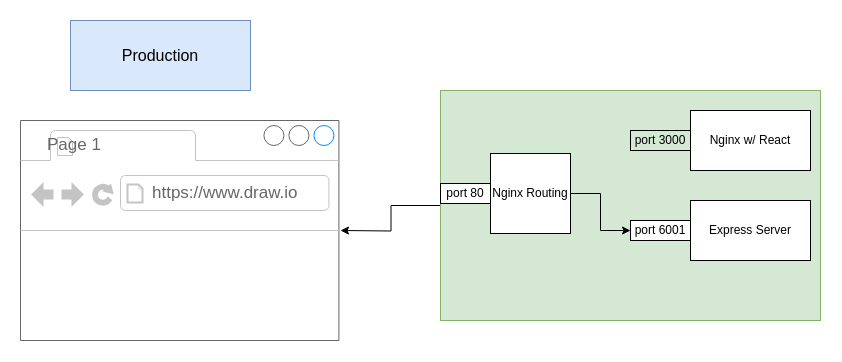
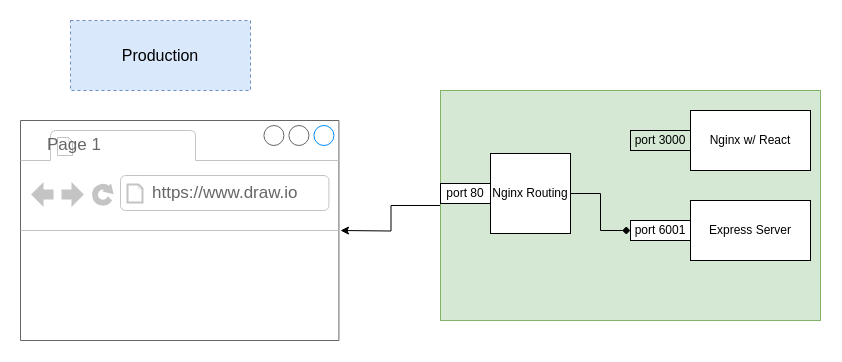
  <mxCell id="0" />
  <mxCell id="1" parent="0" />
- <mxCell id="2" value="&lt;font style=&quot;font-size: 16px&quot;&gt;Production&lt;/font&gt;" style="rounded=0;whiteSpace=wrap;html=1;fillColor=#dae8fc;strokeColor=#6c8ebf;" vertex="1" parent="1"><mxGeometry x="70" y="20" width="180" height="70" as="geometry" /></mxCell>
+ <mxCell id="2" value="&lt;font style=&quot;font-size: 16px&quot;&gt;Production&lt;/font&gt;" style="rounded=0;whiteSpace=wrap;html=1;fillColor=#dae8fc;strokeColor=#6c8ebf;dashed=1;" vertex="1" parent="1"><mxGeometry x="70" y="20" width="180" height="70" as="geometry" /></mxCell>
  <mxCell id="3" value="" style="strokeWidth=1;shadow=0;dashed=0;align=center;html=1;shape=mxgraph.mockup.containers.browserWindow;rSize=0;strokeColor=#666666;strokeColor2=#008cff;strokeColor3=#c4c4c4;mainText=,;recursiveResize=0;" vertex="1" parent="1"><mxGeometry x="20" y="120" width="318.42" height="220" as="geometry" /></mxCell>
  <mxCell id="4" value="Page 1" style="strokeWidth=1;shadow=0;dashed=0;align=center;html=1;shape=mxgraph.mockup.containers.anchor;fontSize=17;fontColor=#666666;align=left;" vertex="1" parent="3"><mxGeometry x="25" y="12" width="110" height="26" as="geometry" /></mxCell>
  <mxCell id="5" value="https://www.draw.io" style="strokeWidth=1;shadow=0;dashed=0;align=center;html=1;shape=mxgraph.mockup.containers.anchor;rSize=0;fontSize=17;fontColor=#666666;align=left;" vertex="1" parent="3"><mxGeometry x="130" y="60" width="250" height="26" as="geometry" /></mxCell>
  <mxCell id="6" style="edgeStyle=orthogonalEdgeStyle;rounded=0;orthogonalLoop=1;jettySize=auto;html=1;endSize=6;strokeColor=#000000;" edge="1" parent="1" source="7"><mxGeometry relative="1" as="geometry"><mxPoint x="340" y="230" as="targetPoint" /></mxGeometry></mxCell>
  <mxCell id="7" value="" style="rounded=0;whiteSpace=wrap;html=1;fillColor=#d5e8d4;strokeColor=#82b366;" vertex="1" parent="1"><mxGeometry x="440" y="90" width="380" height="230" as="geometry" /></mxCell>
  <mxCell id="8" value="Nginx w/ React" style="rounded=0;whiteSpace=wrap;html=1;" vertex="1" parent="1"><mxGeometry x="690" y="110" width="120" height="60" as="geometry" /></mxCell>
  <mxCell id="9" value="Express Server" style="rounded=0;whiteSpace=wrap;html=1;" vertex="1" parent="1"><mxGeometry x="690" y="200" width="120" height="60" as="geometry" /></mxCell>
  <mxCell id="10" value="port 6001" style="rounded=0;whiteSpace=wrap;html=1;" vertex="1" parent="1"><mxGeometry x="630" y="220" width="60" height="20" as="geometry" /></mxCell>
  <mxCell id="11" value="port 3000" style="rounded=0;whiteSpace=wrap;html=1;fillColor=#d5e8d4;" vertex="1" parent="1"><mxGeometry x="630" y="130" width="60" height="20" as="geometry" /></mxCell>
- <mxCell id="12" style="edgeStyle=orthogonalEdgeStyle;rounded=0;orthogonalLoop=1;jettySize=auto;html=1;entryX=0;entryY=0.5;entryDx=0;entryDy=0;endSize=6;strokeColor=#000000;" edge="1" parent="1" source="13" target="10"><mxGeometry relative="1" as="geometry" /></mxCell>
+ <mxCell id="12" style="edgeStyle=orthogonalEdgeStyle;rounded=0;orthogonalLoop=1;jettySize=auto;html=1;entryX=0;entryY=0.5;entryDx=0;entryDy=0;endSize=6;strokeColor=#000000;endArrow=diamond;" edge="1" parent="1" source="13" target="10"><mxGeometry relative="1" as="geometry" /></mxCell>
  <mxCell id="13" value="Nginx Routing" style="whiteSpace=wrap;html=1;aspect=fixed;" vertex="1" parent="1"><mxGeometry x="490" y="153" width="80" height="80" as="geometry" /></mxCell>
  <mxCell id="14" value="port 80" style="rounded=0;whiteSpace=wrap;html=1;" vertex="1" parent="1"><mxGeometry x="440" y="183" width="50" height="20" as="geometry" /></mxCell>
